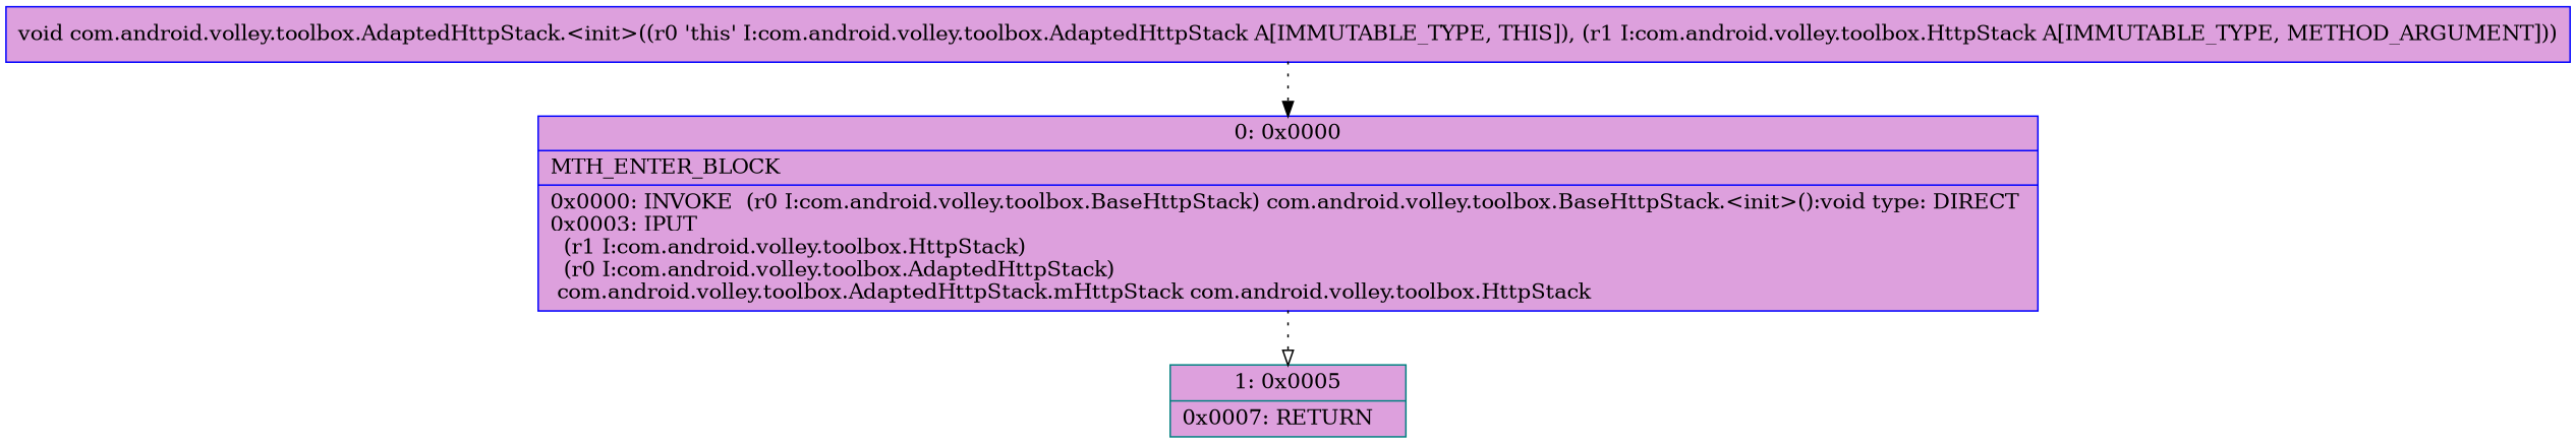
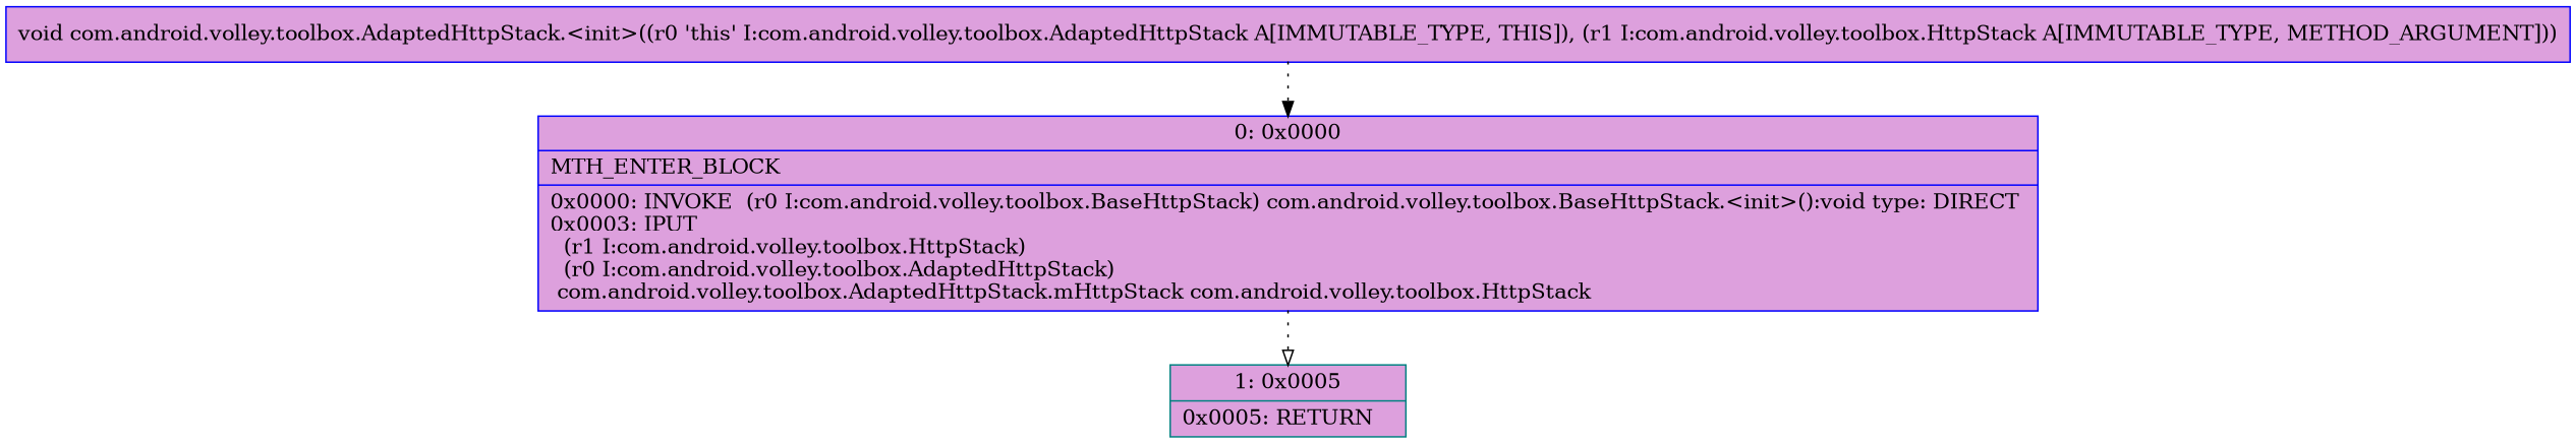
  digraph {
    node [shape=record style=filled fillcolor=plum color=blue]
    edge [style=dotted]
    n1 [label="{0\:\ 0x0000|MTH_ENTER_BLOCK\l|0x0000: INVOKE  (r0 I:com.android.volley.toolbox.BaseHttpStack) com.android.volley.toolbox.BaseHttpStack.\<init\>():void type: DIRECT \l0x0003: IPUT  \l  (r1 I:com.android.volley.toolbox.HttpStack)\l  (r0 I:com.android.volley.toolbox.AdaptedHttpStack)\l com.android.volley.toolbox.AdaptedHttpStack.mHttpStack com.android.volley.toolbox.HttpStack \l}"]
-   n2 [label="{1\:\ 0x0005|0x0007: RETURN   \l}" color=teal]
+   n2 [label="{1\:\ 0x0005|0x0005: RETURN   \l}" color=teal]
    n3 [label="{void com.android.volley.toolbox.AdaptedHttpStack.\<init\>((r0 'this' I:com.android.volley.toolbox.AdaptedHttpStack A[IMMUTABLE_TYPE, THIS]), (r1 I:com.android.volley.toolbox.HttpStack A[IMMUTABLE_TYPE, METHOD_ARGUMENT])) }"]
    n1 -> n2 [arrowhead=onormal]
    n3 -> n1 [arrowhead=normal]
  }
